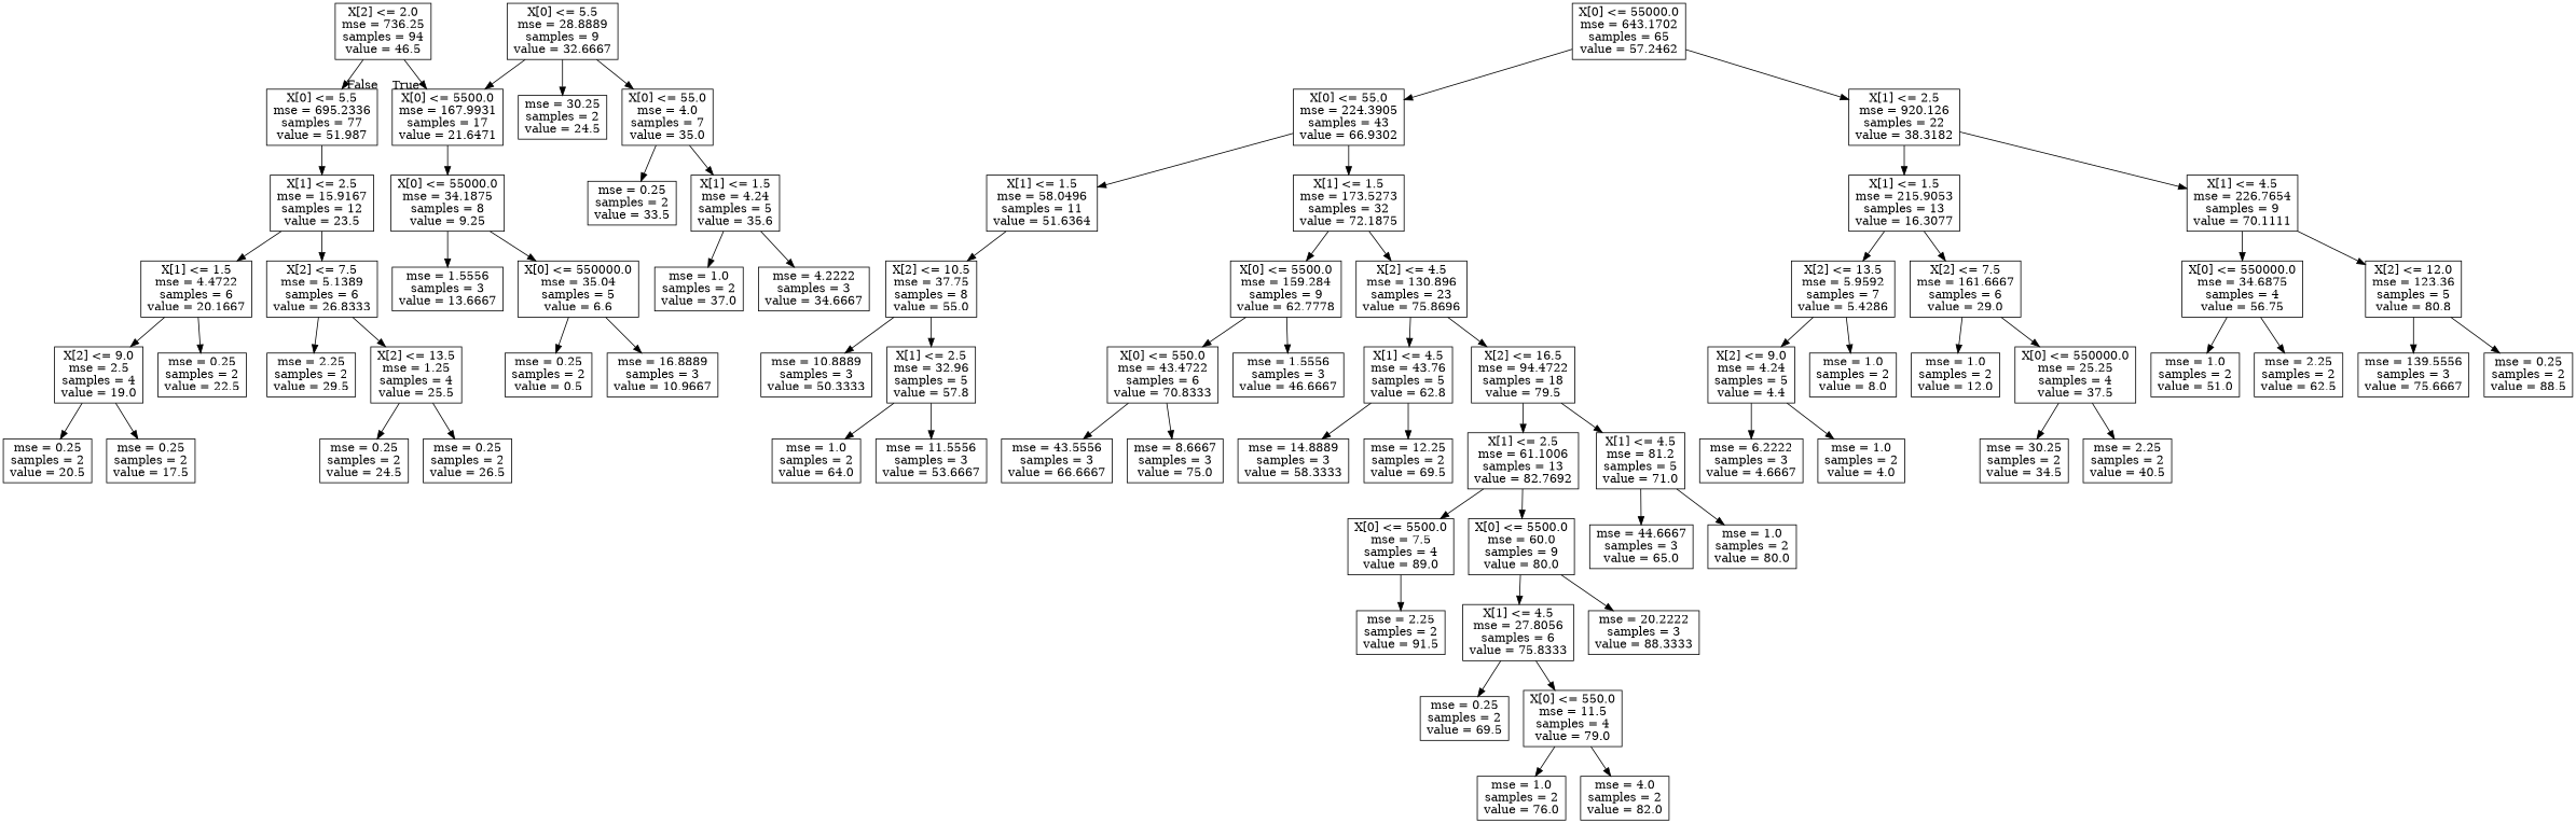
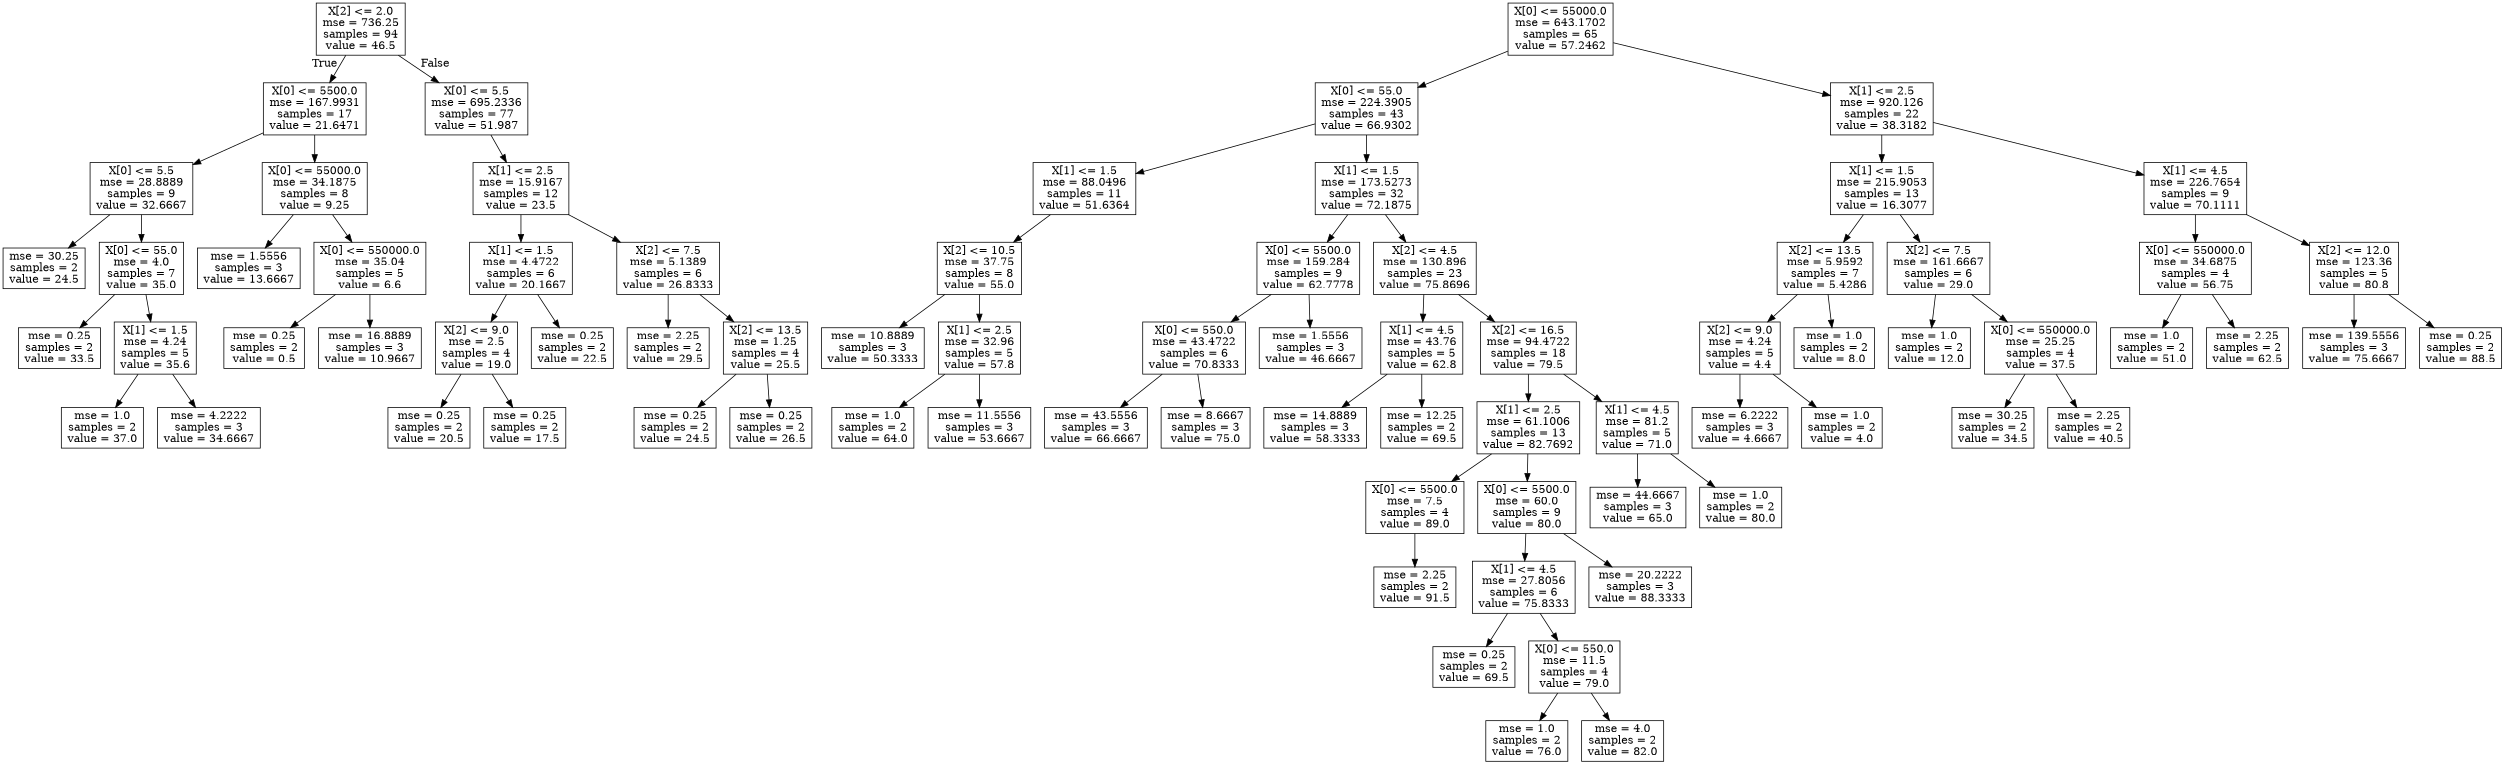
  digraph {
    node [shape=box]
    n1 [label="X[2] <= 2.0\nmse = 736.25\nsamples = 94\nvalue = 46.5"]
    n2 [label="X[0] <= 5500.0\nmse = 167.9931\nsamples = 17\nvalue = 21.6471"]
    n3 [label="X[0] <= 5.5\nmse = 695.2336\nsamples = 77\nvalue = 51.987"]
    n4 [label="X[0] <= 5.5\nmse = 28.8889\nsamples = 9\nvalue = 32.6667"]
    n5 [label="X[0] <= 55000.0\nmse = 34.1875\nsamples = 8\nvalue = 9.25"]
    n6 [label="X[1] <= 2.5\nmse = 15.9167\nsamples = 12\nvalue = 23.5"]
    n7 [label="mse = 30.25\nsamples = 2\nvalue = 24.5"]
    n8 [label="X[0] <= 55.0\nmse = 4.0\nsamples = 7\nvalue = 35.0"]
    n9 [label="mse = 1.5556\nsamples = 3\nvalue = 13.6667"]
    n10 [label="X[0] <= 550000.0\nmse = 35.04\nsamples = 5\nvalue = 6.6"]
    n11 [label="mse = 0.25\nsamples = 2\nvalue = 33.5"]
    n12 [label="X[1] <= 1.5\nmse = 4.24\nsamples = 5\nvalue = 35.6"]
    n13 [label="mse = 1.0\nsamples = 2\nvalue = 37.0"]
    n14 [label="mse = 4.2222\nsamples = 3\nvalue = 34.6667"]
    n15 [label="mse = 0.25\nsamples = 2\nvalue = 0.5"]
    n16 [label="mse = 16.8889\nsamples = 3\nvalue = 10.9667"]
    n17 [label="X[1] <= 1.5\nmse = 4.4722\nsamples = 6\nvalue = 20.1667"]
    n18 [label="X[2] <= 7.5\nmse = 5.1389\nsamples = 6\nvalue = 26.8333"]
    n19 [label="X[0] <= 55000.0\nmse = 643.1702\nsamples = 65\nvalue = 57.2462"]
    n20 [label="X[0] <= 55.0\nmse = 224.3905\nsamples = 43\nvalue = 66.9302"]
    n21 [label="X[1] <= 2.5\nmse = 920.126\nsamples = 22\nvalue = 38.3182"]
    n22 [label="X[2] <= 9.0\nmse = 2.5\nsamples = 4\nvalue = 19.0"]
    n23 [label="mse = 0.25\nsamples = 2\nvalue = 22.5"]
    n24 [label="mse = 2.25\nsamples = 2\nvalue = 29.5"]
    n25 [label="X[2] <= 13.5\nmse = 1.25\nsamples = 4\nvalue = 25.5"]
    n26 [label="mse = 0.25\nsamples = 2\nvalue = 20.5"]
    n27 [label="mse = 0.25\nsamples = 2\nvalue = 17.5"]
    n28 [label="mse = 0.25\nsamples = 2\nvalue = 24.5"]
    n29 [label="mse = 0.25\nsamples = 2\nvalue = 26.5"]
-   n30 [label="X[1] <= 1.5\nmse = 58.0496\nsamples = 11\nvalue = 51.6364"]
+   n30 [label="X[1] <= 1.5\nmse = 88.0496\nsamples = 11\nvalue = 51.6364"]
    n31 [label="X[1] <= 1.5\nmse = 173.5273\nsamples = 32\nvalue = 72.1875"]
    n32 [label="X[1] <= 1.5\nmse = 215.9053\nsamples = 13\nvalue = 16.3077"]
    n33 [label="X[1] <= 4.5\nmse = 226.7654\nsamples = 9\nvalue = 70.1111"]
    n34 [label="X[2] <= 10.5\nmse = 37.75\nsamples = 8\nvalue = 55.0"]
    n35 [label="X[0] <= 5500.0\nmse = 159.284\nsamples = 9\nvalue = 62.7778"]
    n36 [label="X[2] <= 4.5\nmse = 130.896\nsamples = 23\nvalue = 75.8696"]
    n37 [label="mse = 10.8889\nsamples = 3\nvalue = 50.3333"]
    n38 [label="X[1] <= 2.5\nmse = 32.96\nsamples = 5\nvalue = 57.8"]
    n39 [label="mse = 1.0\nsamples = 2\nvalue = 64.0"]
    n40 [label="mse = 11.5556\nsamples = 3\nvalue = 53.6667"]
    n41 [label="X[0] <= 550.0\nmse = 43.4722\nsamples = 6\nvalue = 70.8333"]
    n42 [label="mse = 1.5556\nsamples = 3\nvalue = 46.6667"]
    n43 [label="X[1] <= 4.5\nmse = 43.76\nsamples = 5\nvalue = 62.8"]
    n44 [label="X[2] <= 16.5\nmse = 94.4722\nsamples = 18\nvalue = 79.5"]
    n45 [label="mse = 43.5556\nsamples = 3\nvalue = 66.6667"]
    n46 [label="mse = 8.6667\nsamples = 3\nvalue = 75.0"]
    n47 [label="mse = 14.8889\nsamples = 3\nvalue = 58.3333"]
    n48 [label="mse = 12.25\nsamples = 2\nvalue = 69.5"]
    n49 [label="X[1] <= 2.5\nmse = 61.1006\nsamples = 13\nvalue = 82.7692"]
    n50 [label="X[1] <= 4.5\nmse = 81.2\nsamples = 5\nvalue = 71.0"]
    n51 [label="X[0] <= 5500.0\nmse = 7.5\nsamples = 4\nvalue = 89.0"]
    n52 [label="X[0] <= 5500.0\nmse = 60.0\nsamples = 9\nvalue = 80.0"]
    n53 [label="mse = 44.6667\nsamples = 3\nvalue = 65.0"]
    n54 [label="mse = 1.0\nsamples = 2\nvalue = 80.0"]
    n55 [label="mse = 2.25\nsamples = 2\nvalue = 91.5"]
    n56 [label="X[1] <= 4.5\nmse = 27.8056\nsamples = 6\nvalue = 75.8333"]
    n57 [label="mse = 20.2222\nsamples = 3\nvalue = 88.3333"]
    n58 [label="mse = 0.25\nsamples = 2\nvalue = 69.5"]
    n59 [label="X[0] <= 550.0\nmse = 11.5\nsamples = 4\nvalue = 79.0"]
    n60 [label="mse = 1.0\nsamples = 2\nvalue = 76.0"]
    n61 [label="mse = 4.0\nsamples = 2\nvalue = 82.0"]
    n62 [label="X[2] <= 13.5\nmse = 5.9592\nsamples = 7\nvalue = 5.4286"]
    n63 [label="X[2] <= 7.5\nmse = 161.6667\nsamples = 6\nvalue = 29.0"]
    n64 [label="X[0] <= 550000.0\nmse = 34.6875\nsamples = 4\nvalue = 56.75"]
    n65 [label="X[2] <= 12.0\nmse = 123.36\nsamples = 5\nvalue = 80.8"]
    n66 [label="X[2] <= 9.0\nmse = 4.24\nsamples = 5\nvalue = 4.4"]
    n67 [label="mse = 1.0\nsamples = 2\nvalue = 8.0"]
    n68 [label="mse = 1.0\nsamples = 2\nvalue = 12.0"]
    n69 [label="X[0] <= 550000.0\nmse = 25.25\nsamples = 4\nvalue = 37.5"]
    n70 [label="mse = 6.2222\nsamples = 3\nvalue = 4.6667"]
    n71 [label="mse = 1.0\nsamples = 2\nvalue = 4.0"]
    n72 [label="mse = 30.25\nsamples = 2\nvalue = 34.5"]
    n73 [label="mse = 2.25\nsamples = 2\nvalue = 40.5"]
    n74 [label="mse = 1.0\nsamples = 2\nvalue = 51.0"]
    n75 [label="mse = 2.25\nsamples = 2\nvalue = 62.5"]
    n76 [label="mse = 139.5556\nsamples = 3\nvalue = 75.6667"]
    n77 [label="mse = 0.25\nsamples = 2\nvalue = 88.5"]
    n1 -> n2 [headlabel=True labelangle=45 labeldistance=2.5]
    n1 -> n3 [headlabel=False labelangle=-45 labeldistance=2.5]
-   n4 -> n2
+   n2 -> n4
    n2 -> n5
    n3 -> n6
    n4 -> n7
    n4 -> n8
    n5 -> n9
    n5 -> n10
    n6 -> n17
    n6 -> n18
    n8 -> n11
    n8 -> n12
    n10 -> n15
    n10 -> n16
    n12 -> n13
    n12 -> n14
    n17 -> n22
    n17 -> n23
    n18 -> n24
    n18 -> n25
    n19 -> n20
    n19 -> n21
    n20 -> n30
    n20 -> n31
    n21 -> n32
    n21 -> n33
    n22 -> n26
    n22 -> n27
    n25 -> n28
    n25 -> n29
    n30 -> n34
    n31 -> n35
    n31 -> n36
    n32 -> n62
    n32 -> n63
    n33 -> n64
    n33 -> n65
    n34 -> n37
    n34 -> n38
    n35 -> n41
    n35 -> n42
    n36 -> n43
    n36 -> n44
    n38 -> n39
    n38 -> n40
    n41 -> n45
    n41 -> n46
    n43 -> n47
    n43 -> n48
    n44 -> n49
    n44 -> n50
    n49 -> n51
    n49 -> n52
    n50 -> n53
    n50 -> n54
    n51 -> n55
    n52 -> n56
    n52 -> n57
    n56 -> n58
    n56 -> n59
    n59 -> n60
    n59 -> n61
    n62 -> n66
    n62 -> n67
    n63 -> n68
    n63 -> n69
    n64 -> n74
    n64 -> n75
    n65 -> n76
    n65 -> n77
    n66 -> n70
    n66 -> n71
    n69 -> n72
    n69 -> n73
  }
